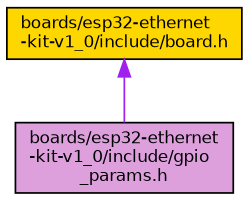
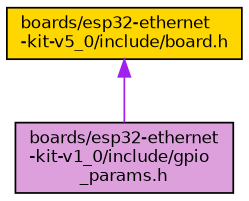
  digraph {
    node [color=black fontname=Helvetica fontsize=10 shape=record style=filled]
-   n1 [fillcolor=gold fontcolor=black height=0.2 label="boards/esp32-ethernet\l-kit-v1_0/include/board.h" width=0.4]
+   n1 [fillcolor=gold fontcolor=black height=0.2 label="boards/esp32-ethernet\l-kit-v5_0/include/board.h" width=0.4]
    n2 [fillcolor=plum height=0.2 label="boards/esp32-ethernet\l-kit-v1_0/include/gpio\l_params.h" width=0.4]
    n1 -> n2 [color=purple dir=back fontname=Helvetica fontsize=10 labelfontname=Helvetica labelfontsize=10 style=solid]
  }
